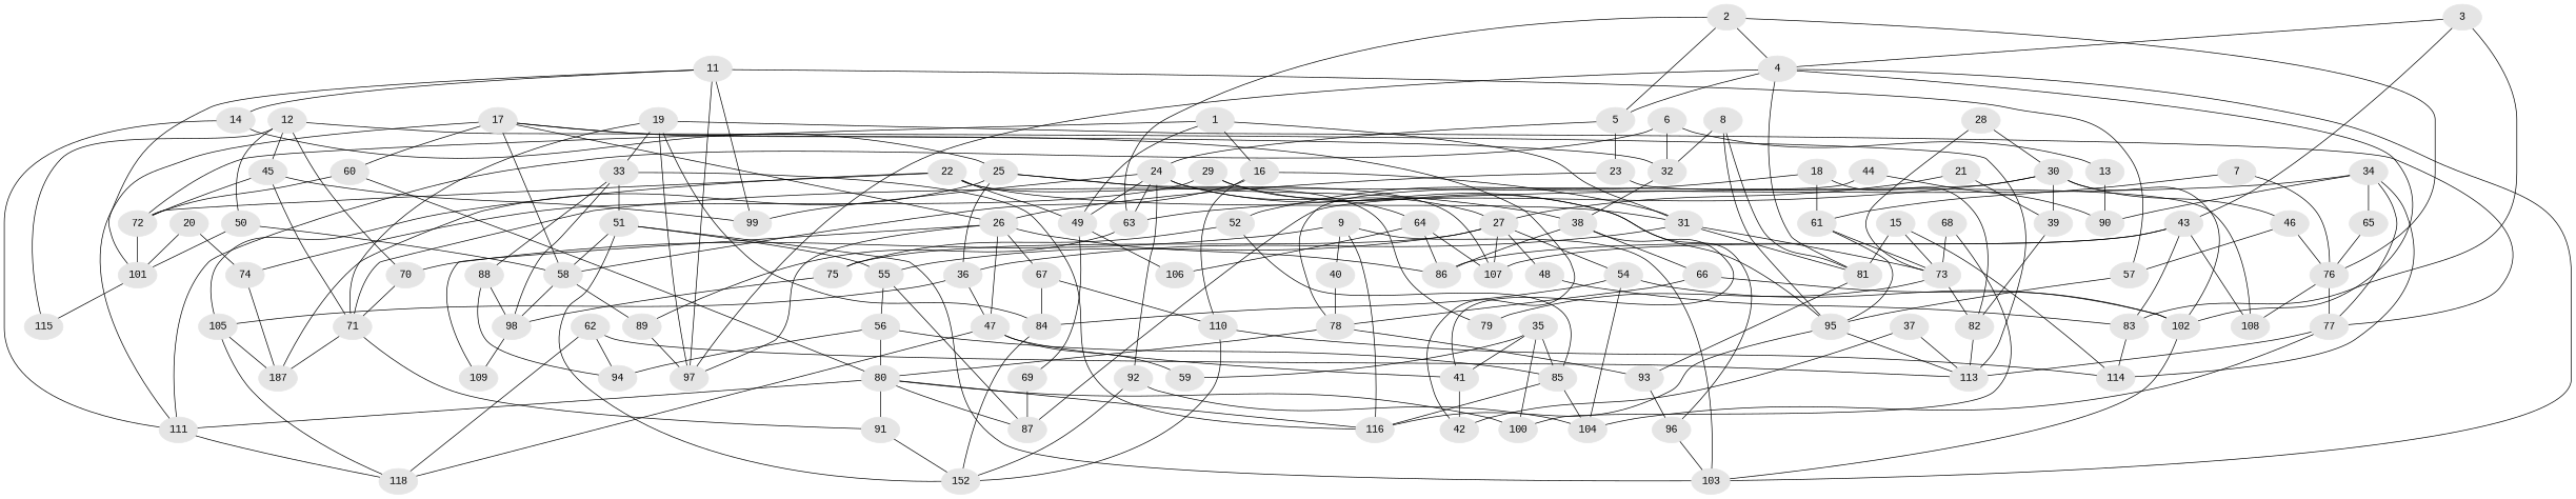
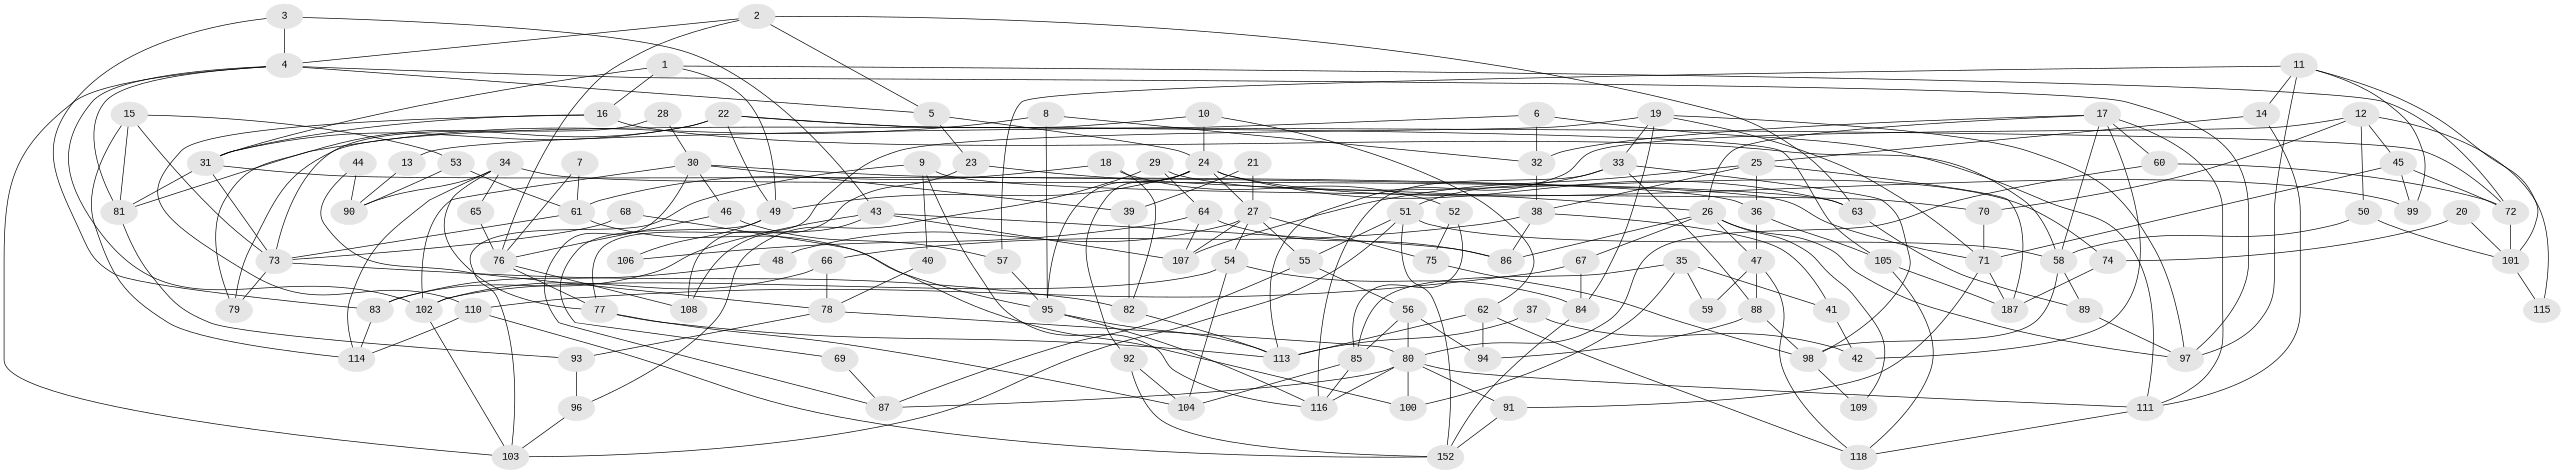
  graph {
    fontname="Liberation Mono"
    node [color=gray90 fontname="Liberation Mono" style=filled]
    edge [fontname="Liberation Mono"]
    1
    16
    31
    49
    72
    58
    110
    81
    73
    36
    69
    106
    101
    2
    4
    5
    63
    76
    97
    102
    103
    23
    24
    89
    77
    108
    3
    43
    83
    107
    86
    114
    93
    26
    95
    99
    27
    92
    6
    13
    32
    111
    90
    38
    118
    7
    61
    8
    116
    113
    9
    40
    70
    78
    71
+   10
    62
    79
    94
    11
    14
    57
    25
    115
    12
    45
    50
    n68 [label=187]
    15
+   53
    82
    98
    n73 [label=152]
    17
    42
    60
    47
    109
    67
    80
    18
    52
    75
    85
    19
    33
    84
    51
    88
    91
    104
    20
    74
    21
    39
    48
    54
    55
    22
    105
    41
    66
    59
    87
    56
    28
    30
    46
    29
    64
    96
    34
    65
    35
    100
    37
    44
    68
    1 -- 16
    1 -- 31
    1 -- 49
    1 -- 72
    16 -- 31
    16 -- 58
    16 -- 110
    31 -- 81
    31 -- 73
    31 -- 36
    49 -- 69
    49 -- 106
    72 -- 101
    58 -- 89
    58 -- 98
    110 -- 114
    110 -- n73
    81 -- 93
    73 -- 79
    73 -- 82
    36 -- 47
    36 -- 105
    69 -- 87
    101 -- 115
    2 -- 4
    2 -- 5
    2 -- 63
    2 -- 76
    4 -- 81
    4 -- 5
    4 -- 97
    4 -- 102
    4 -- 103
    5 -- 23
    5 -- 24
    63 -- 89
    76 -- 77
    76 -- 108
    102 -- 103
    23 -- 108
    23 -- 26
    24 -- 49
    24 -- 63
    24 -- 95
    24 -- 99
    24 -- 27
    24 -- 92
    89 -- 97
    77 -- 113
    77 -- 104
    3 -- 4
    3 -- 43
    3 -- 83
    43 -- 108
    43 -- 83
    43 -- 107
    43 -- 86
    83 -- 114
    93 -- 96
    26 -- 97
    26 -- 86
    26 -- 47
    26 -- 109
    26 -- 67
    95 -- 116
    95 -- 113
    27 -- 107
    27 -- 75
    27 -- 48
    27 -- 54
    27 -- 55
    92 -- n73
    92 -- 104
    6 -- 13
    6 -- 32
    6 -- 111
    13 -- 90
    32 -- 38
    111 -- 118
    38 -- 86
    38 -- 41
    38 -- 66
    7 -- 76
    7 -- 61
    61 -- 73
    61 -- 95
    8 -- 81
    8 -- 95
    8 -- 32
    9 -- 103
    9 -- 116
    9 -- 40
    9 -- 70
    40 -- 78
    70 -- 71
    78 -- 93
    78 -- 80
    71 -- n68
    71 -- 91
+   10 -- 24
+   10 -- 62
+   10 -- 79
    62 -- 118
    62 -- 113
    62 -- 94
    11 -- 101
    11 -- 97
    11 -- 99
    11 -- 14
    11 -- 57
    14 -- 111
    14 -- 25
    57 -- 95
    25 -- 36
    25 -- 107
    25 -- 38
    25 -- n68
    12 -- 113
    12 -- 70
    12 -- 115
    12 -- 45
    12 -- 50
    45 -- 72
    45 -- 99
    45 -- 71
    50 -- 58
    50 -- 101
    15 -- 81
    15 -- 73
    15 -- 114
+   15 -- 53
+   53 -- 90
+   53 -- 61
    82 -- 113
    98 -- 109
    17 -- 58
    17 -- 26
    17 -- 32
    17 -- 111
    17 -- 42
    17 -- 60
    60 -- 72
    60 -- 80
    47 -- 118
-   47 -- 41
+   47 -- 88
    47 -- 59
    67 -- 110
    67 -- 84
    80 -- 111
    80 -- 116
    80 -- 91
    80 -- 87
    80 -- 100
    18 -- 61
    18 -- 82
    18 -- 52
    52 -- 75
    52 -- 85
    75 -- 98
    85 -- 116
    85 -- 104
    19 -- 97
    19 -- 77
    19 -- 71
    19 -- 33
    19 -- 84
    33 -- 116
    33 -- 98
    33 -- 51
    33 -- 88
    84 -- n73
    51 -- 58
    51 -- 103
    51 -- n73
    51 -- 55
    88 -- 94
    88 -- 98
    91 -- n73
    20 -- 101
    20 -- 74
    74 -- n68
    21 -- 27
    21 -- 39
    39 -- 82
    48 -- 83
    54 -- 102
    54 -- 84
    54 -- 104
    55 -- 87
    55 -- 56
    22 -- 31
    22 -- 49
    22 -- 72
    22 -- 79
    22 -- 105
    105 -- 118
    105 -- n68
    41 -- 42
    66 -- 102
    66 -- 78
    56 -- 94
    56 -- 80
    56 -- 85
    28 -- 73
    28 -- 30
    30 -- 63
    30 -- 102
    30 -- 39
    30 -- 87
    30 -- 46
    46 -- 76
    46 -- 57
    29 -- 74
    29 -- 64
    29 -- 96
    64 -- 106
    64 -- 107
    64 -- 86
    96 -- 103
    34 -- 77
    34 -- 114
    34 -- 90
    34 -- 71
    34 -- 65
    65 -- 76
    35 -- 85
    35 -- 41
    35 -- 59
    35 -- 100
    37 -- 113
    37 -- 42
    44 -- 90
    44 -- 78
    68 -- 73
    68 -- 100
  }
